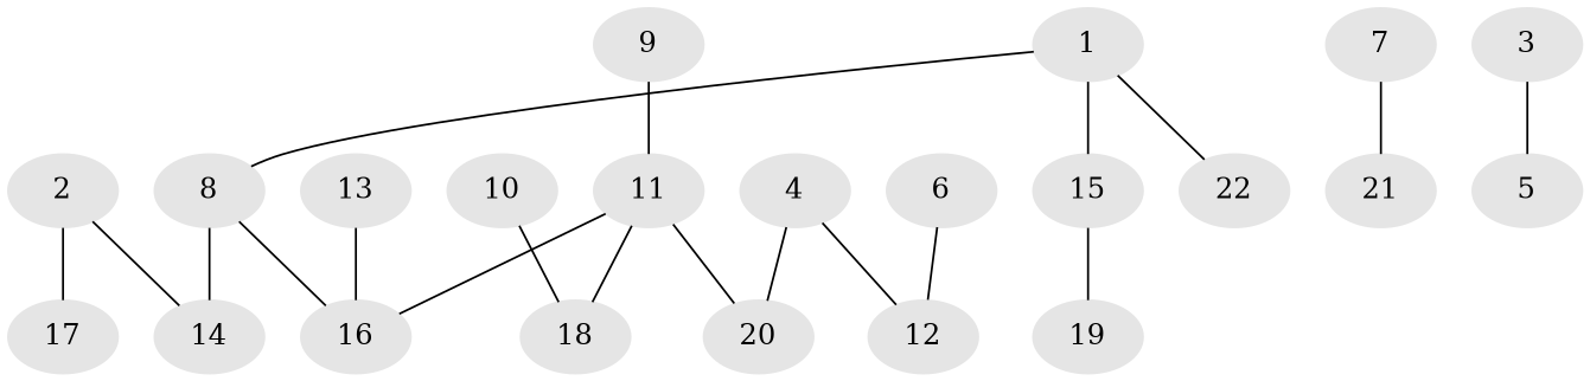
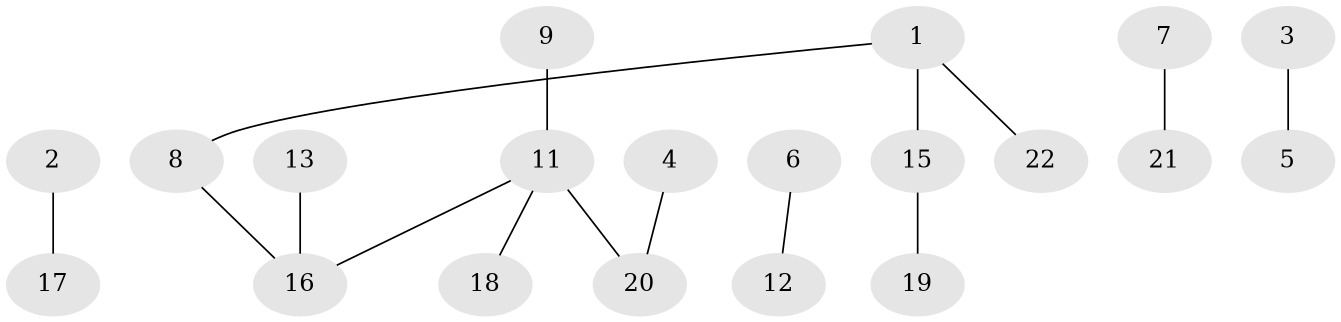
  graph {
    node [color=gray90 style=filled]
    edge [weight=1.0]
    1
    8
    15
    22
-   14
    16
    19
    2
    17
    7
    21
    3
    5
    4
    20
    12
    6
    9
    11
    18
-   10
    13
    1 -- 8
    1 -- 15
    1 -- 22
-   8 -- 14
    8 -- 16
    15 -- 19
-   2 -- 14
    2 -- 17
    7 -- 21
    3 -- 5
    4 -- 20
-   4 -- 12
    6 -- 12
    9 -- 11
    11 -- 16
    11 -- 20
    11 -- 18
-   10 -- 18
    13 -- 16
  }
